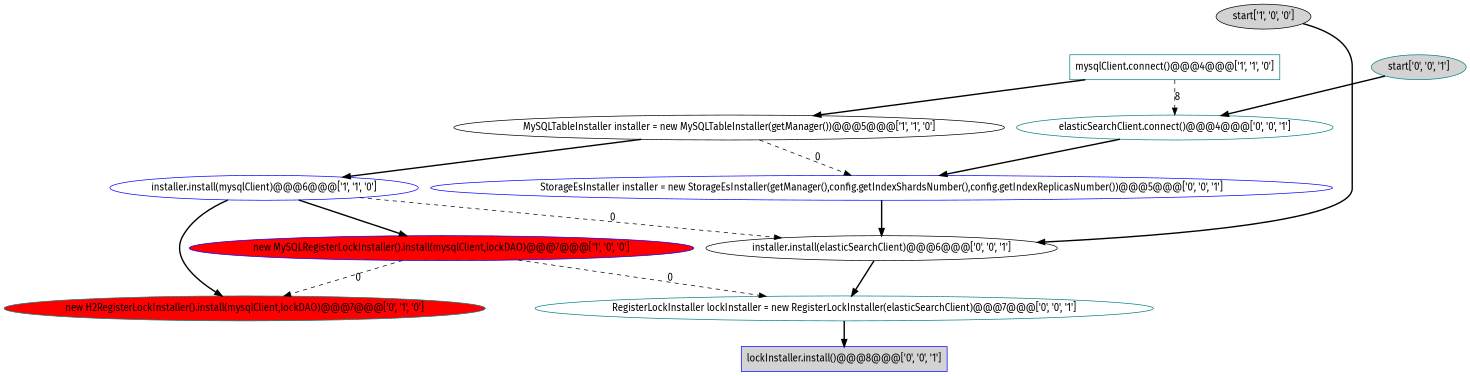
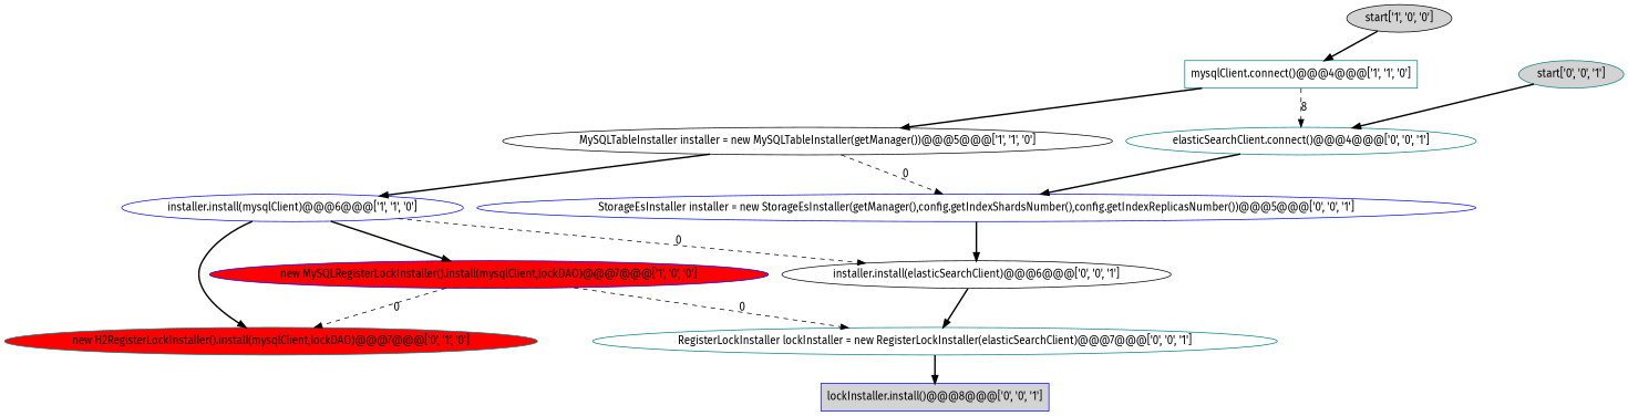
  digraph {
    fontname="Fira Sans"
    node [color=teal fillcolor=white fontname="Fira Sans" shape=ellipse style=filled]
    edge [fontname="Fira Sans" style=bold]
    n1 [label="mysqlClient.connect()@@@4@@@['1', '1', '0']" shape=box]
    n2 [label="elasticSearchClient.connect()@@@4@@@['0', '0', '1']"]
    n3 [color=black label="MySQLTableInstaller installer = new MySQLTableInstaller(getManager())@@@5@@@['1', '1', '0']"]
    n4 [fillcolor=red label="new H2RegisterLockInstaller().install(mysqlClient,lockDAO)@@@7@@@['0', '1', '0']"]
    n5 [color=blue label="StorageEsInstaller installer = new StorageEsInstaller(getManager(),config.getIndexShardsNumber(),config.getIndexReplicasNumber())@@@5@@@['0', '0', '1']"]
    n6 [color=black label="installer.install(elasticSearchClient)@@@6@@@['0', '0', '1']"]
    n7 [color=blue fillcolor=lightgray label="lockInstaller.install()@@@8@@@['0', '0', '1']" shape=box]
    n8 [color=blue label="installer.install(mysqlClient)@@@6@@@['1', '1', '0']"]
    n9 [color=blue fillcolor=red label="new MySQLRegisterLockInstaller().install(mysqlClient,lockDAO)@@@7@@@['1', '0', '0']"]
    n10 [fillcolor=lightgray label="start['0', '0', '1']"]
    n11 [color=black fillcolor=lightgray label="start['1', '0', '0']"]
    n12 [label="RegisterLockInstaller lockInstaller = new RegisterLockInstaller(elasticSearchClient)@@@7@@@['0', '0', '1']"]
    n1 -> n2 [label=8 style=dashed]
    n1 -> n3
    n2 -> n5
    n3 -> n5 [label=0 style=dashed]
    n3 -> n8
    n5 -> n6
    n6 -> n12
    n8 -> n4
    n8 -> n6 [label=0 style=dashed]
    n8 -> n9
    n9 -> n4 [label=0 style=dashed]
    n9 -> n12 [label=0 style=dashed]
    n10 -> n2
-   n11 -> n6
+   n11 -> n1
    n12 -> n7
  }
